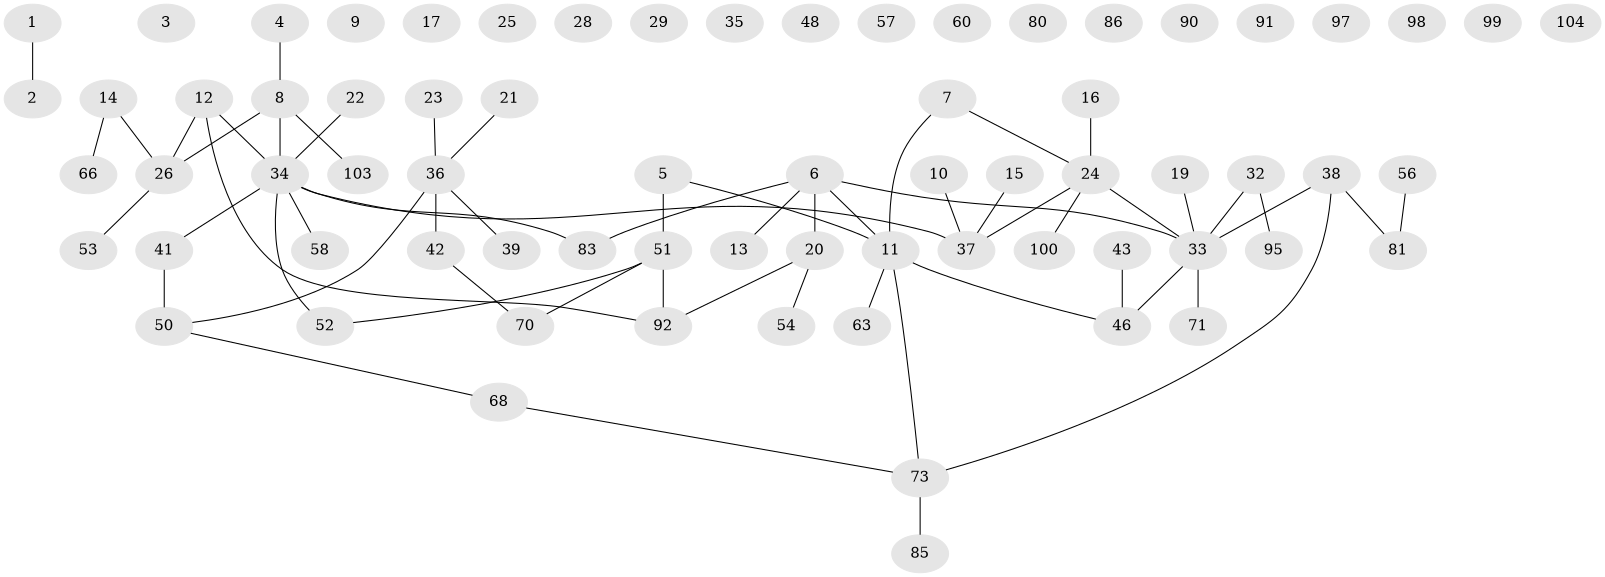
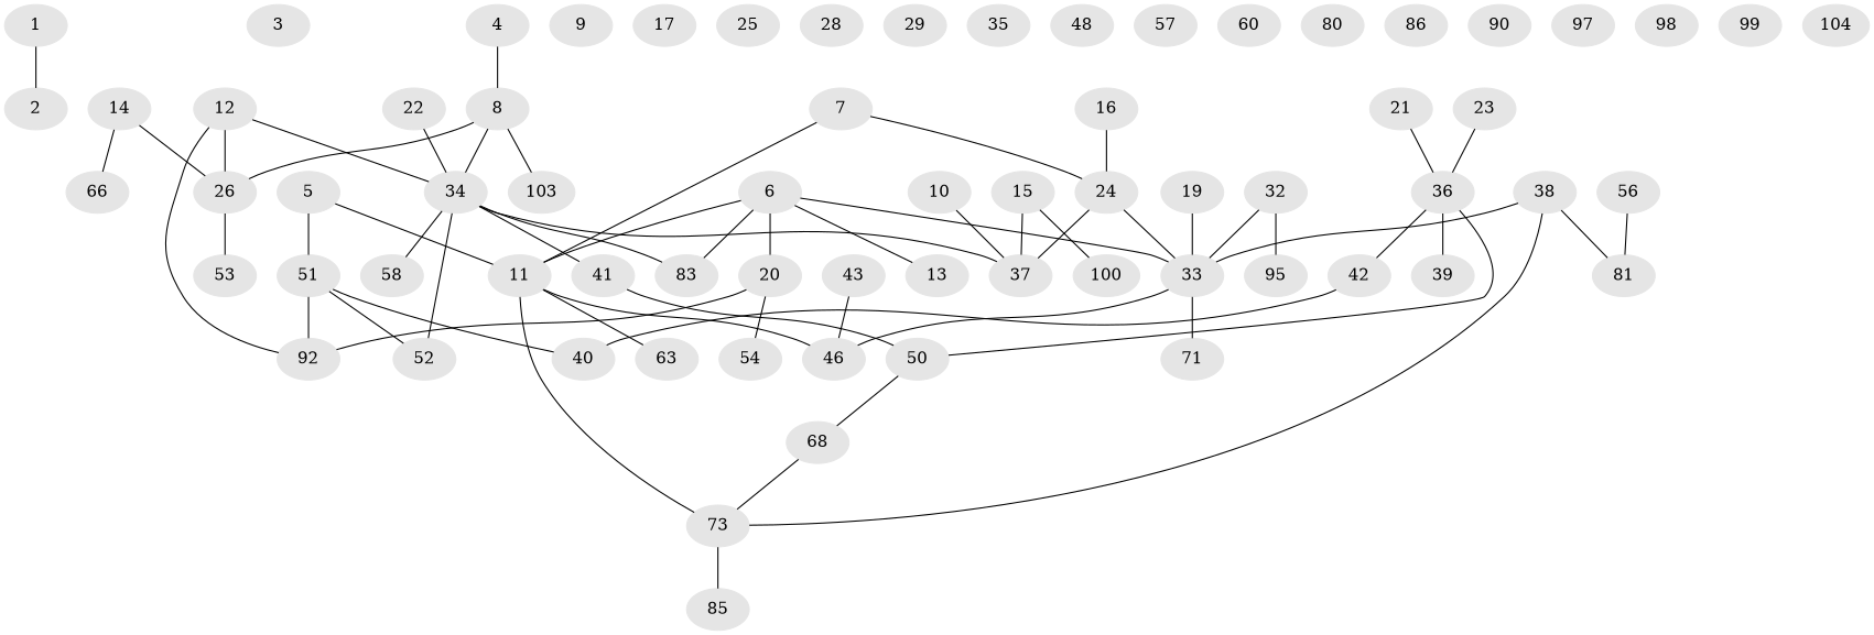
  graph {
    node [color=gray90 style=filled]
    1 [super="+84"]
    2 [super="+82"]
    3
    8 [super="+69"]
    26 [super="+44"]
    34 [super="+87"]
    103
    4
    11 [super="+77"]
    46 [super="+74"]
    63 [super="+101"]
    73 [super="+107"]
    5
    51 [super="+55"]
    92
    52 [super="+88"]
-   70
+   70 [label=40]
    6 [super="+31"]
    13 [super="+76"]
    20 [super="+96"]
    33 [super="+65"]
    83
    54
    71
    7
    24 [super="+38"]
    37 [super="+40"]
    100
    53
    58
    41 [super="+61"]
    9 [super="+67"]
    10 [super="+79"]
    85
    12 [super="+18"]
    14
    66 [super="+78"]
    15
    16
    17 [super="+94"]
    19 [super="+45"]
    36 [super="+93"]
    39
    42
    50 [super="+64"]
    21
    22
    23 [super="+47"]
    25 [super="+72"]
    56 [super="+75"]
    81 [super="+89"]
    28
    29
    n54 [label=38 super="+62"]
    32 [super="+59"]
    95
    35
    68 [super="+102"]
    43 [super="+49"]
    48 [super="+106"]
    57 [super="+105"]
    60
    80
    86
    90
-   91
    97
    98
    99
    104
    1 -- 2
    8 -- 26
    8 -- 34
    8 -- 103
    26 -- 53
    34 -- 52
    34 -- 83
    34 -- 37
    34 -- 58
    34 -- 41
    4 -- 8
    11 -- 46
    11 -- 63
    11 -- 73 [weight=2]
    73 -- 85
    5 -- 11
    5 -- 51 [weight=2]
    51 -- 92
    51 -- 52
    51 -- 70
    6 -- 11
    6 -- 13
    6 -- 20
    6 -- 33
    6 -- 83
    20 -- 92
    20 -- 54
    33 -- 46
    33 -- 71
    7 -- 11
    7 -- 24
    24 -- 33
    24 -- 37
-   24 -- 100
+   15 -- 100
    41 -- 50 [weight=3]
    10 -- 37
    12 -- 26
    12 -- 34
    12 -- 92
    14 -- 26
    14 -- 66
    15 -- 37
    16 -- 24
    19 -- 33
    36 -- 39
    36 -- 42
    36 -- 50
    42 -- 70
    50 -- 68
    21 -- 36
    22 -- 34
    23 -- 36
    56 -- 81
    n54 -- 73
    n54 -- 33
    n54 -- 81
    32 -- 33
    32 -- 95
    68 -- 73
    43 -- 46
  }
